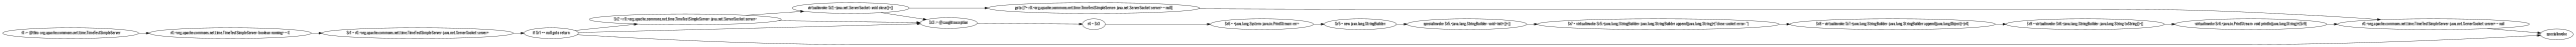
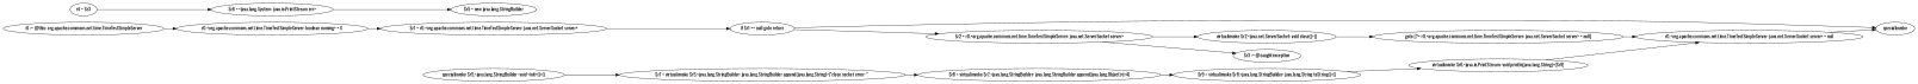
  digraph {
    fontname=Oswald
    rankdir=LR
    node [fontname=Oswald]
    edge [fontname=Oswald]
    "r0 := @this: org.apache.commons.net.time.TimeTestSimpleServer"
    "r0.<org.apache.commons.net.time.TimeTestSimpleServer: boolean running> = 0"
    "$r1 = r0.<org.apache.commons.net.time.TimeTestSimpleServer: java.net.ServerSocket server>"
    "if $r1 == null goto return"
    "$r2 = r0.<org.apache.commons.net.time.TimeTestSimpleServer: java.net.ServerSocket server>"
    "$r3 := @caughtexception"
    n7 [label=specialinvoke]
    "virtualinvoke $r2.<java.net.ServerSocket: void close()>()"
    "r4 = $r3"
    "goto [?= r0.<org.apache.commons.net.time.TimeTestSimpleServer: java.net.ServerSocket server> = null]"
    "r0.<org.apache.commons.net.time.TimeTestSimpleServer: java.net.ServerSocket server> = null"
    "$r6 = <java.lang.System: java.io.PrintStream err>"
    "$r5 = new java.lang.StringBuilder"
    "specialinvoke $r5.<java.lang.StringBuilder: void <init>()>()"
    "$r7 = virtualinvoke $r5.<java.lang.StringBuilder: java.lang.StringBuilder append(java.lang.String)>(\"close socket error: \")"
    "$r8 = virtualinvoke $r7.<java.lang.StringBuilder: java.lang.StringBuilder append(java.lang.Object)>(r4)"
    "$r9 = virtualinvoke $r8.<java.lang.StringBuilder: java.lang.String toString()>()"
    "virtualinvoke $r6.<java.io.PrintStream: void println(java.lang.String)>($r9)"
    "r0 := @this: org.apache.commons.net.time.TimeTestSimpleServer" -> "r0.<org.apache.commons.net.time.TimeTestSimpleServer: boolean running> = 0"
    "r0.<org.apache.commons.net.time.TimeTestSimpleServer: boolean running> = 0" -> "$r1 = r0.<org.apache.commons.net.time.TimeTestSimpleServer: java.net.ServerSocket server>"
    "$r1 = r0.<org.apache.commons.net.time.TimeTestSimpleServer: java.net.ServerSocket server>" -> "if $r1 == null goto return"
    "if $r1 == null goto return" -> "$r2 = r0.<org.apache.commons.net.time.TimeTestSimpleServer: java.net.ServerSocket server>"
-   "if $r1 == null goto return" -> "$r3 := @caughtexception"
    "if $r1 == null goto return" -> n7
    "$r2 = r0.<org.apache.commons.net.time.TimeTestSimpleServer: java.net.ServerSocket server>" -> "$r3 := @caughtexception"
    "$r2 = r0.<org.apache.commons.net.time.TimeTestSimpleServer: java.net.ServerSocket server>" -> "virtualinvoke $r2.<java.net.ServerSocket: void close()>()"
-   "$r3 := @caughtexception" -> "r4 = $r3"
-   "virtualinvoke $r2.<java.net.ServerSocket: void close()>()" -> "$r3 := @caughtexception"
    "virtualinvoke $r2.<java.net.ServerSocket: void close()>()" -> "goto [?= r0.<org.apache.commons.net.time.TimeTestSimpleServer: java.net.ServerSocket server> = null]"
    "r4 = $r3" -> "$r6 = <java.lang.System: java.io.PrintStream err>"
    "goto [?= r0.<org.apache.commons.net.time.TimeTestSimpleServer: java.net.ServerSocket server> = null]" -> "r0.<org.apache.commons.net.time.TimeTestSimpleServer: java.net.ServerSocket server> = null"
    "r0.<org.apache.commons.net.time.TimeTestSimpleServer: java.net.ServerSocket server> = null" -> n7
    "$r6 = <java.lang.System: java.io.PrintStream err>" -> "$r5 = new java.lang.StringBuilder"
-   "$r5 = new java.lang.StringBuilder" -> "specialinvoke $r5.<java.lang.StringBuilder: void <init>()>()"
    "specialinvoke $r5.<java.lang.StringBuilder: void <init>()>()" -> "$r7 = virtualinvoke $r5.<java.lang.StringBuilder: java.lang.StringBuilder append(java.lang.String)>(\"close socket error: \")"
    "$r7 = virtualinvoke $r5.<java.lang.StringBuilder: java.lang.StringBuilder append(java.lang.String)>(\"close socket error: \")" -> "$r8 = virtualinvoke $r7.<java.lang.StringBuilder: java.lang.StringBuilder append(java.lang.Object)>(r4)"
    "$r8 = virtualinvoke $r7.<java.lang.StringBuilder: java.lang.StringBuilder append(java.lang.Object)>(r4)" -> "$r9 = virtualinvoke $r8.<java.lang.StringBuilder: java.lang.String toString()>()"
    "$r9 = virtualinvoke $r8.<java.lang.StringBuilder: java.lang.String toString()>()" -> "virtualinvoke $r6.<java.io.PrintStream: void println(java.lang.String)>($r9)"
    "virtualinvoke $r6.<java.io.PrintStream: void println(java.lang.String)>($r9)" -> "r0.<org.apache.commons.net.time.TimeTestSimpleServer: java.net.ServerSocket server> = null"
  }
